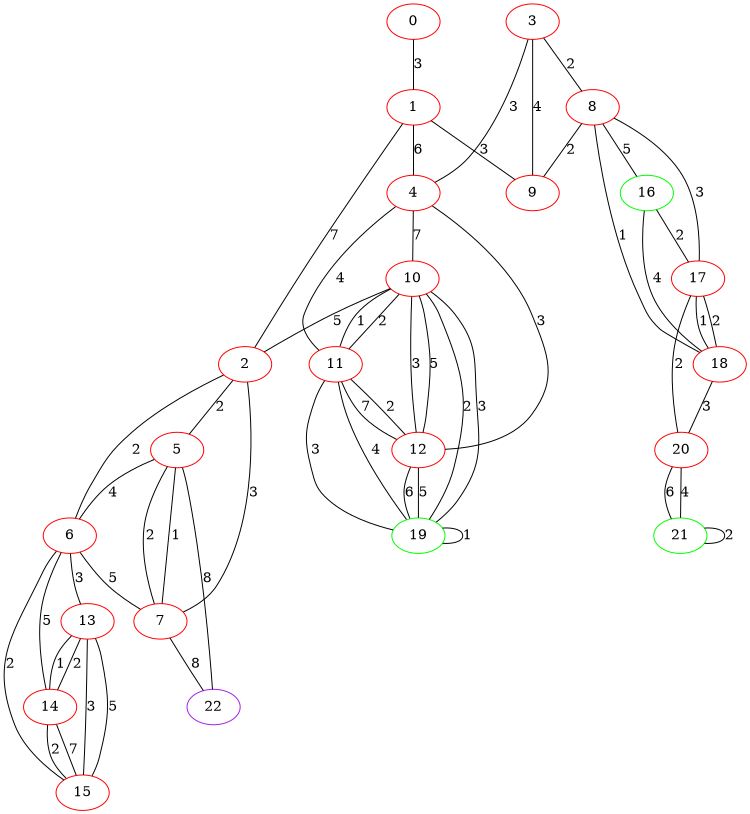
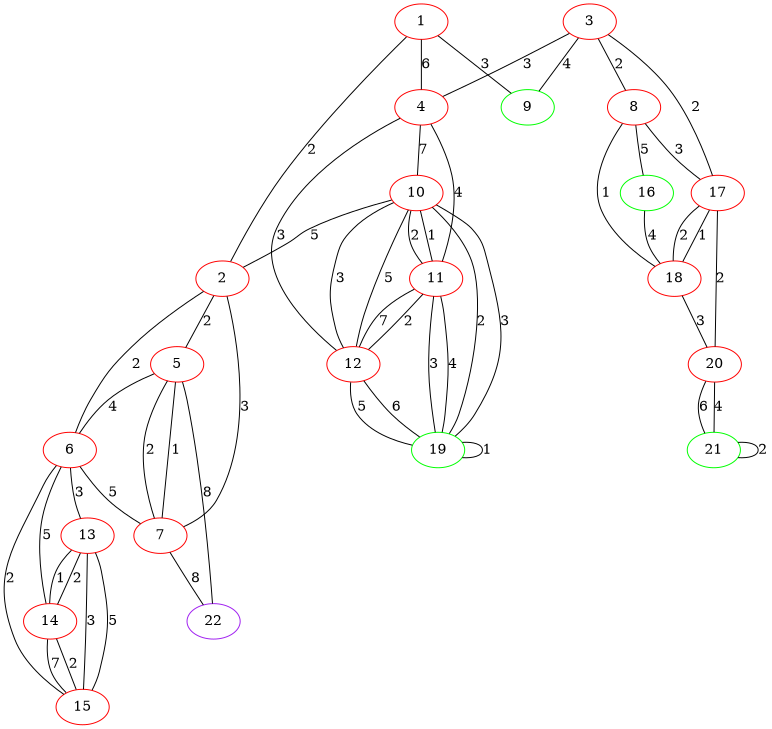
  graph {
    node [color=red weight=1]
-   0
    1
    2
    4
-   9
+   9 [color=green]
    5
    6
    7
    3
    8
    10
    11
    12
    22 [color=purple weight=4]
    13
    14
    15
    16 [color=green]
    17
    18
    19 [color=green weight=2]
    20
    21 [color=green weight=2]
-   0 -- 1 [label=3]
-   1 -- 2 [label=7]
+   1 -- 2 [label=2]
    1 -- 4 [label=6]
    1 -- 9 [label=3]
    2 -- 5 [label=2]
    2 -- 6 [label=2]
    2 -- 7 [label=3]
    4 -- 10 [label=7]
    4 -- 11 [label=4]
    4 -- 12 [label=3]
    5 -- 6 [label=4]
    5 -- 7 [label=2]
    5 -- 7 [label=1]
    5 -- 22 [label=8]
    6 -- 7 [label=5]
    6 -- 13 [label=3]
    6 -- 14 [label=5]
    6 -- 15 [label=2]
    7 -- 22 [label=8]
    3 -- 4 [label=3]
    3 -- 9 [label=4]
    3 -- 8 [label=2]
-   8 -- 9 [label=2]
    8 -- 16 [label=5]
    8 -- 17 [label=3]
    8 -- 18 [label=1]
    10 -- 2 [label=5]
    10 -- 11 [label=1]
    10 -- 11 [label=2]
    10 -- 12 [label=3]
    10 -- 12 [label=5]
    10 -- 19 [label=2]
    10 -- 19 [label=3]
    11 -- 12 [label=2]
    11 -- 12 [label=7]
    11 -- 19 [label=3]
    11 -- 19 [label=4]
    12 -- 19 [label=5]
    12 -- 19 [label=6]
    13 -- 14 [label=1]
    13 -- 14 [label=2]
    13 -- 15 [label=3]
    13 -- 15 [label=5]
    14 -- 15 [label=2]
    14 -- 15 [label=7]
-   16 -- 17 [label=2]
+   3 -- 17 [label=2]
    16 -- 18 [label=4]
    17 -- 18 [label=1]
    17 -- 18 [label=2]
    17 -- 20 [label=2]
    18 -- 20 [label=3]
    19 -- 19 [label=1]
    20 -- 21 [label=6]
    20 -- 21 [label=4]
    21 -- 21 [label=2]
  }
